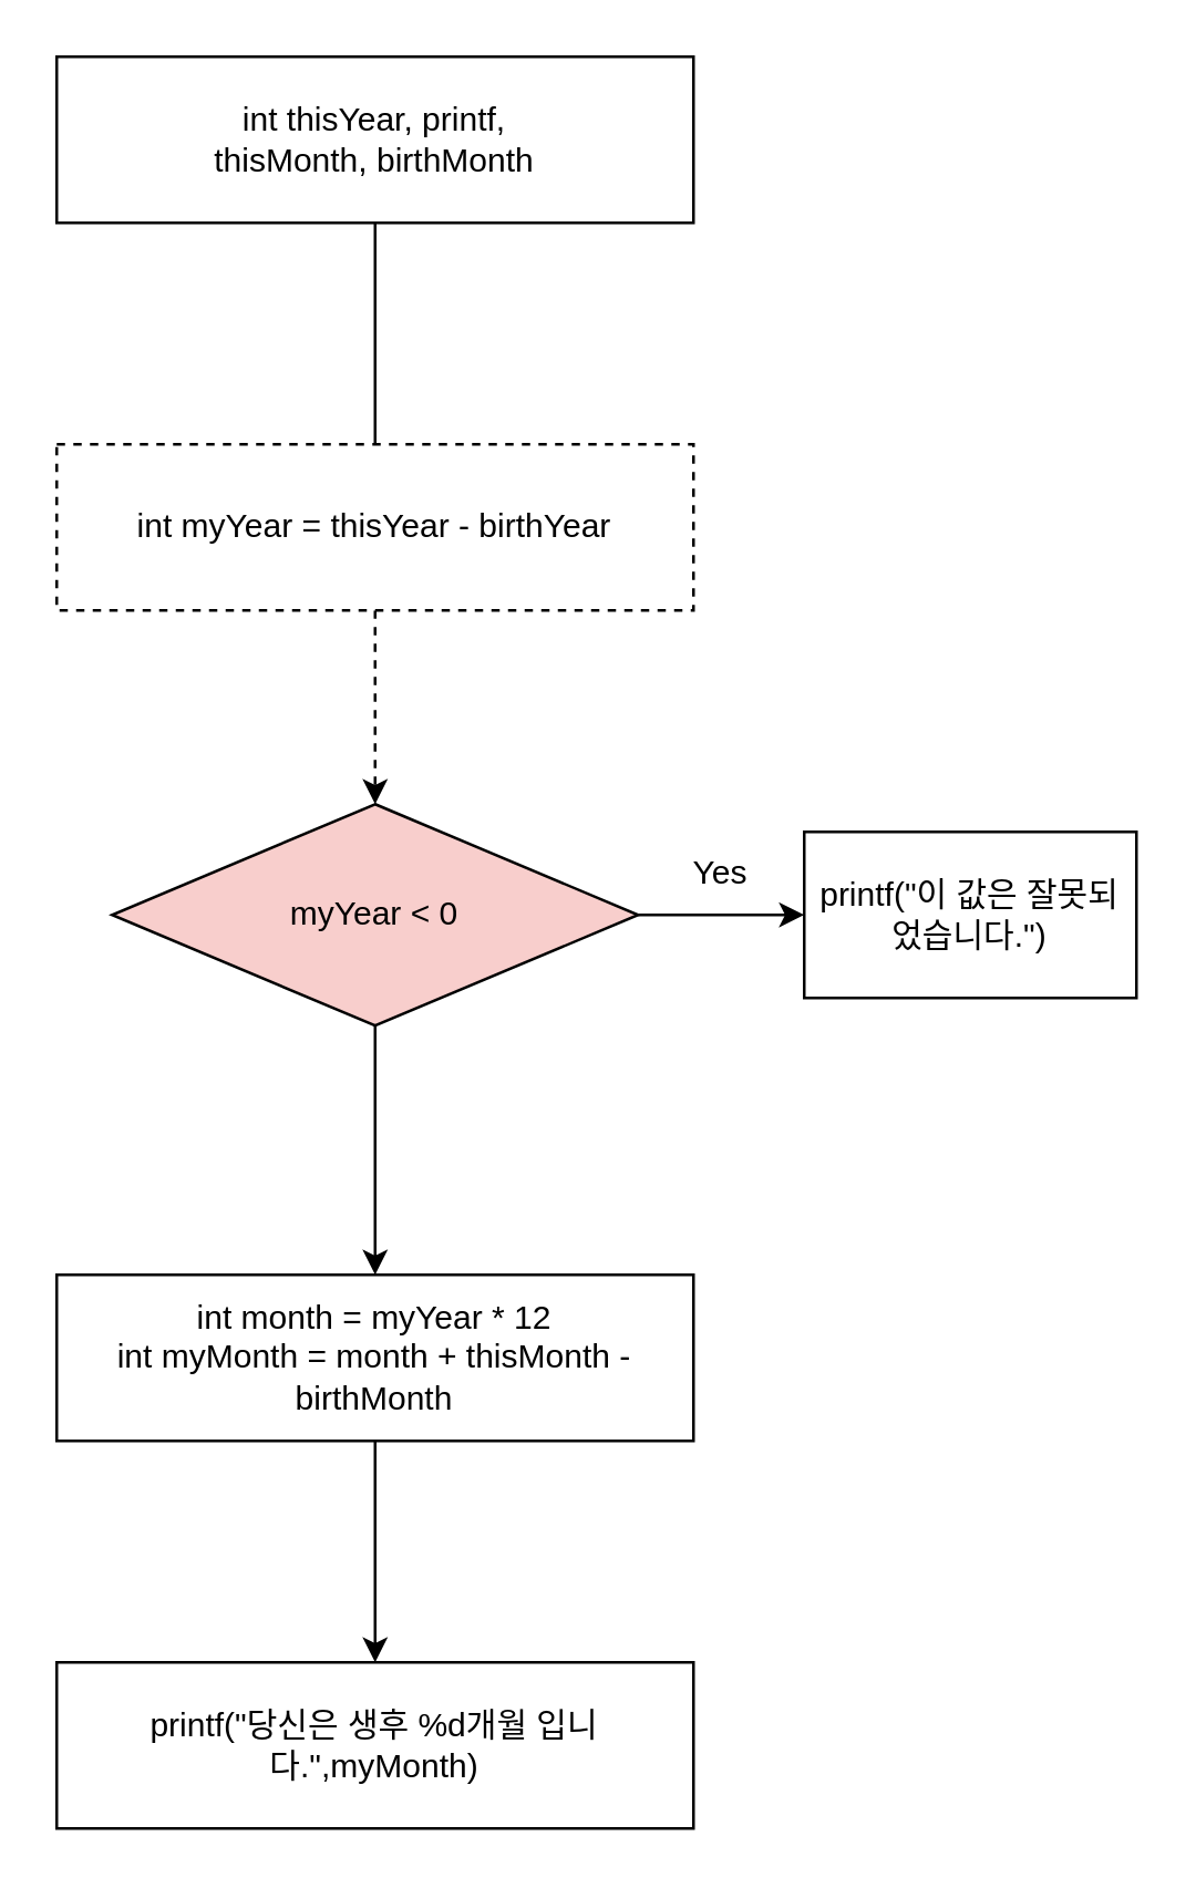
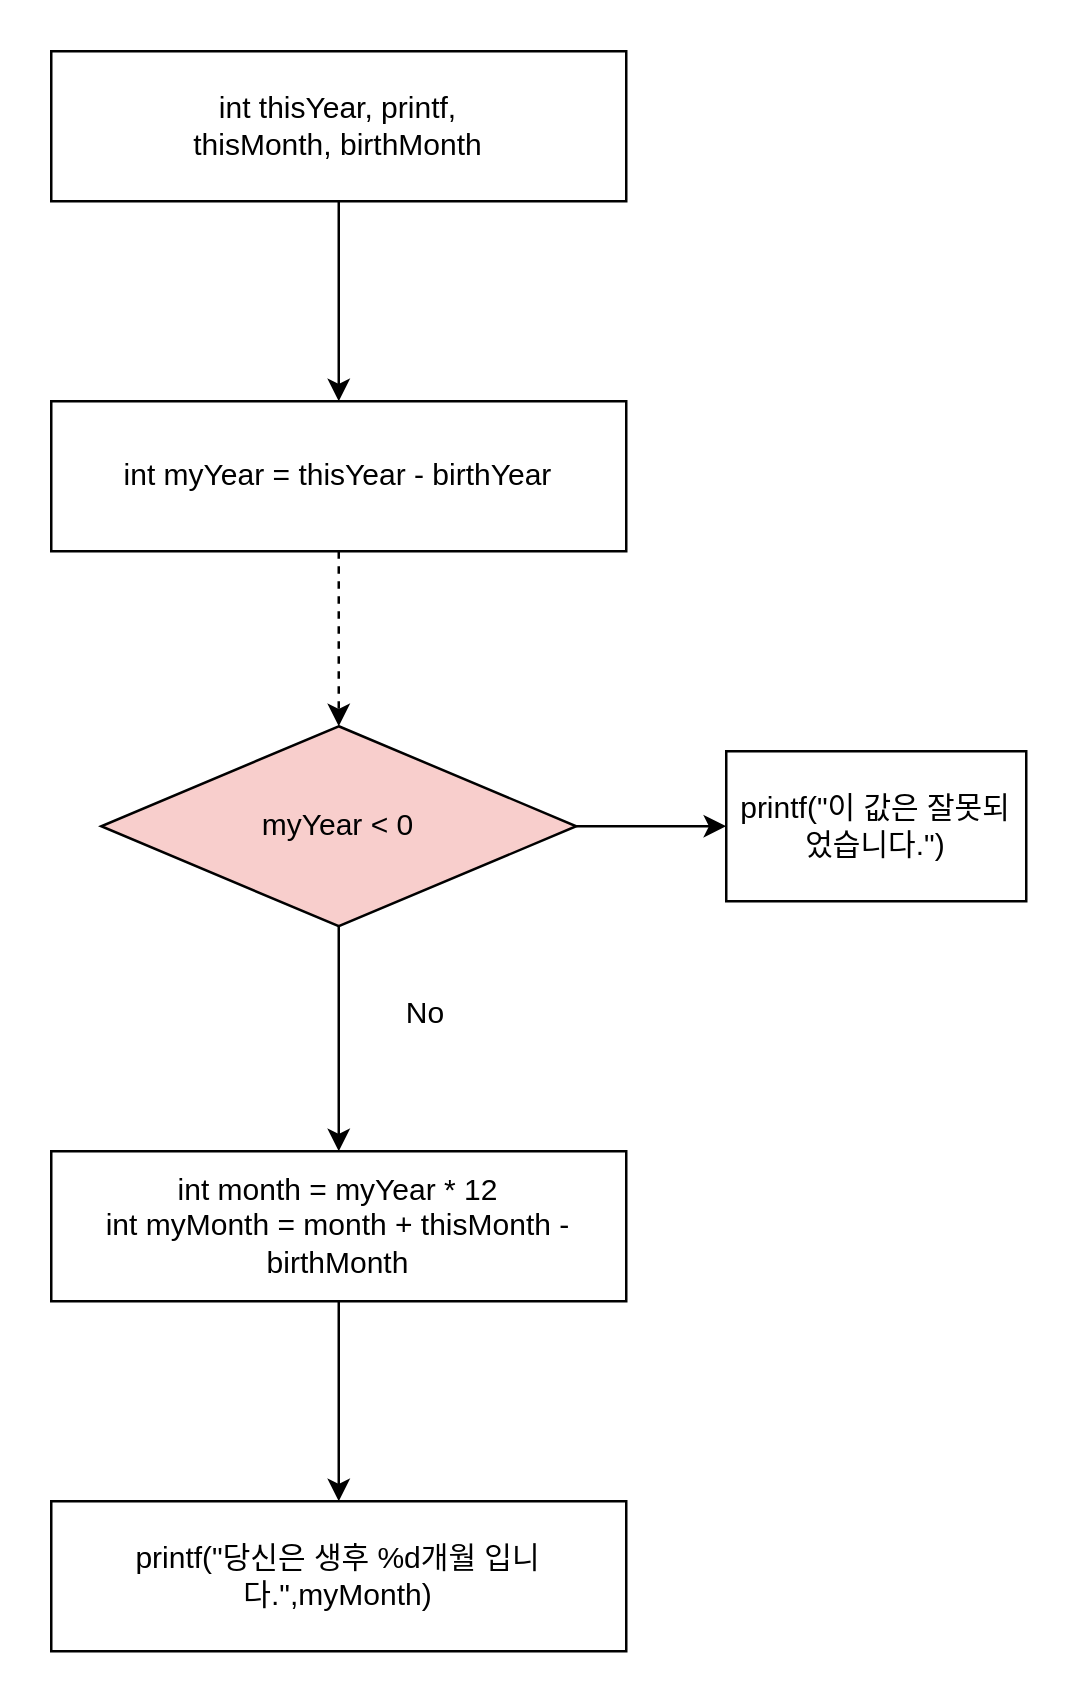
  <mxCell id="0" />
  <mxCell id="1" parent="0" />
- <mxCell id="2" value="" style="edgeStyle=orthogonalEdgeStyle;rounded=0;orthogonalLoop=1;jettySize=auto;html=1;endArrow=none;" edge="1" parent="1" source="3" target="5"><mxGeometry relative="1" as="geometry" /></mxCell>
+ <mxCell id="2" value="" style="edgeStyle=orthogonalEdgeStyle;rounded=0;orthogonalLoop=1;jettySize=auto;html=1;" edge="1" parent="1" source="3" target="5"><mxGeometry relative="1" as="geometry" /></mxCell>
  <mxCell id="3" value="int thisYear, printf,&lt;br&gt;thisMonth, birthMonth" style="rounded=0;whiteSpace=wrap;html=1;" vertex="1" parent="1"><mxGeometry x="20" y="20" width="230" height="60" as="geometry" /></mxCell>
  <mxCell id="4" value="" style="edgeStyle=orthogonalEdgeStyle;rounded=0;orthogonalLoop=1;jettySize=auto;html=1;dashed=1;" edge="1" parent="1" source="5" target="8"><mxGeometry relative="1" as="geometry" /></mxCell>
- <mxCell id="5" value="int myYear = thisYear - birthYear" style="whiteSpace=wrap;html=1;rounded=0;dashed=1;" vertex="1" parent="1"><mxGeometry x="20" y="160" width="230" height="60" as="geometry" /></mxCell>
+ <mxCell id="5" value="int myYear = thisYear - birthYear" style="whiteSpace=wrap;html=1;rounded=0;" vertex="1" parent="1"><mxGeometry x="20" y="160" width="230" height="60" as="geometry" /></mxCell>
  <mxCell id="6" value="" style="edgeStyle=orthogonalEdgeStyle;rounded=0;orthogonalLoop=1;jettySize=auto;html=1;" edge="1" parent="1" source="8" target="9"><mxGeometry relative="1" as="geometry" /></mxCell>
  <mxCell id="7" value="" style="edgeStyle=orthogonalEdgeStyle;rounded=0;orthogonalLoop=1;jettySize=auto;html=1;" edge="1" parent="1" source="8" target="11"><mxGeometry relative="1" as="geometry" /></mxCell>
  <mxCell id="8" value="myYear &amp;lt; 0" style="rhombus;whiteSpace=wrap;html=1;rounded=0;fillColor=#f8cecc;" vertex="1" parent="1"><mxGeometry x="40" y="290" width="190" height="80" as="geometry" /></mxCell>
  <mxCell id="9" value="printf(&quot;이 값은 잘못되었습니다.&quot;)" style="whiteSpace=wrap;html=1;rounded=0;" vertex="1" parent="1"><mxGeometry x="290" y="300" width="120" height="60" as="geometry" /></mxCell>
  <mxCell id="10" value="" style="edgeStyle=orthogonalEdgeStyle;rounded=0;orthogonalLoop=1;jettySize=auto;html=1;" edge="1" parent="1" source="11" target="12"><mxGeometry relative="1" as="geometry" /></mxCell>
  <mxCell id="11" value="int month = myYear * 12&lt;br&gt;int myMonth = month + thisMonth - birthMonth" style="whiteSpace=wrap;html=1;rounded=0;" vertex="1" parent="1"><mxGeometry x="20" y="460" width="230" height="60" as="geometry" /></mxCell>
  <mxCell id="12" value="printf(&quot;당신은 생후 %d개월 입니다.&quot;,myMonth)" style="whiteSpace=wrap;html=1;rounded=0;" vertex="1" parent="1"><mxGeometry x="20" y="600" width="230" height="60" as="geometry" /></mxCell>
- <mxCell id="13" value="Yes" style="text;html=1;strokeColor=none;fillColor=none;align=center;verticalAlign=middle;whiteSpace=wrap;rounded=0;" vertex="1" parent="1"><mxGeometry x="230" y="300" width="60" height="30" as="geometry" /></mxCell>
+ <mxCell id="14" value="No" style="text;html=1;strokeColor=none;fillColor=none;align=center;verticalAlign=middle;whiteSpace=wrap;rounded=0;" vertex="1" parent="1"><mxGeometry x="140" y="390" width="60" height="30" as="geometry" /></mxCell>
